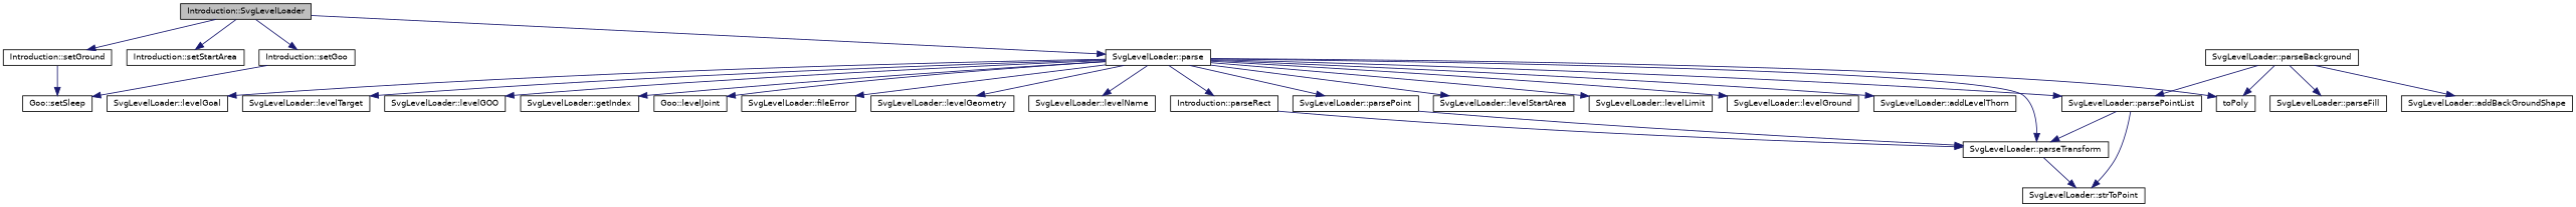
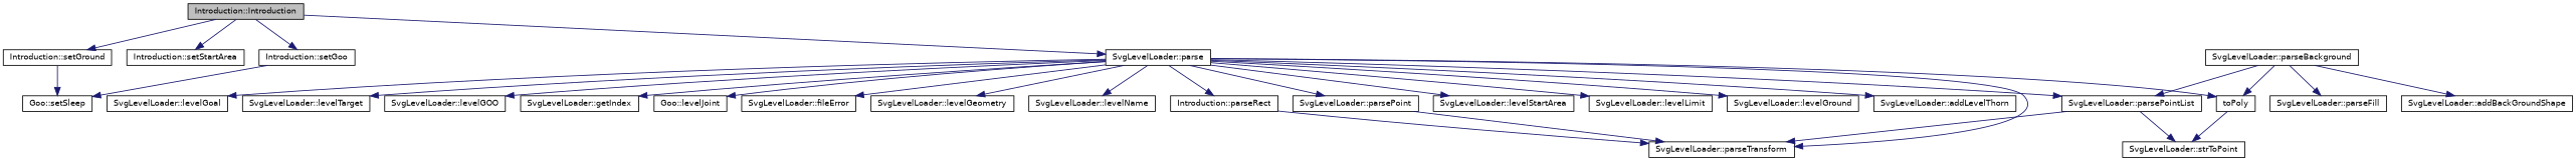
  digraph {
    rankdir=TB
    node [color=black fillcolor=white fontname=Helvetica fontsize=10 shape=record style=filled]
    edge [color=midnightblue fontname=Helvetica fontsize=10 labelfontname=Helvetica labelfontsize=10 style=solid]
-   n1 [fillcolor=grey75 fontcolor=black height=0.2 label="Introduction::SvgLevelLoader" width=0.4]
+   n1 [fillcolor=grey75 fontcolor=black height=0.2 label="Introduction::Introduction" width=0.4]
    n2 [height=0.2 label="SvgLevelLoader::parse" width=0.4]
    n3 [height=0.2 label="Introduction::setGoo" width=0.4]
    n4 [height=0.2 label="Introduction::setGround" width=0.4]
    n5 [height=0.2 label="Introduction::setStartArea" width=0.4]
    n6 [height=0.2 label="SvgLevelLoader::fileError" width=0.4]
    n7 [height=0.2 label="SvgLevelLoader::levelGeometry" width=0.4]
    n8 [height=0.2 label="SvgLevelLoader::levelName" width=0.4]
    n9 [height=0.2 label="SvgLevelLoader::parseTransform" width=0.4]
    n10 [height=0.2 label="Introduction::parseRect" width=0.4]
    n11 [height=0.2 label="SvgLevelLoader::levelStartArea" width=0.4]
    n12 [height=0.2 label="SvgLevelLoader::levelLimit" width=0.4]
    n13 [height=0.2 label="SvgLevelLoader::parsePointList" width=0.4]
    n14 [height=0.2 label="SvgLevelLoader::levelGround" width=0.4]
    n15 [height=0.2 label="SvgLevelLoader::addLevelThorn" width=0.4]
    n16 [height=0.2 label="SvgLevelLoader::parsePoint" width=0.4]
    n17 [height=0.2 label="SvgLevelLoader::levelGoal" width=0.4]
    n18 [height=0.2 label="SvgLevelLoader::levelTarget" width=0.4]
    n19 [height=0.2 label="SvgLevelLoader::levelGOO" width=0.4]
    n20 [height=0.2 label="SvgLevelLoader::getIndex" width=0.4]
    n21 [height=0.2 label="Goo::levelJoint" width=0.4]
    n22 [height=0.2 label=toPoly width=0.4]
    n23 [height=0.2 label="Goo::setSleep" width=0.4]
    n24 [height=0.2 label="SvgLevelLoader::strToPoint" width=0.4]
    n25 [height=0.2 label="SvgLevelLoader::parseBackground" width=0.4]
    n26 [height=0.2 label="SvgLevelLoader::parseFill" width=0.4]
    n27 [height=0.2 label="SvgLevelLoader::addBackGroundShape" width=0.4]
    n1 -> n2
    n1 -> n3
    n1 -> n4
    n1 -> n5
    n2 -> n6
    n2 -> n7
    n2 -> n8
    n2 -> n9
    n2 -> n10
    n2 -> n11
    n2 -> n12
    n2 -> n13
    n2 -> n14
    n2 -> n15
    n2 -> n16
    n2 -> n17
    n2 -> n18
    n2 -> n19
    n2 -> n20
    n2 -> n21
    n2 -> n22
    n3 -> n23
    n4 -> n23
-   n9 -> n24
+   n22 -> n24
    n10 -> n9
    n13 -> n9
    n13 -> n24
    n16 -> n9
    n25 -> n13
    n25 -> n22
    n25 -> n26
    n25 -> n27
  }
